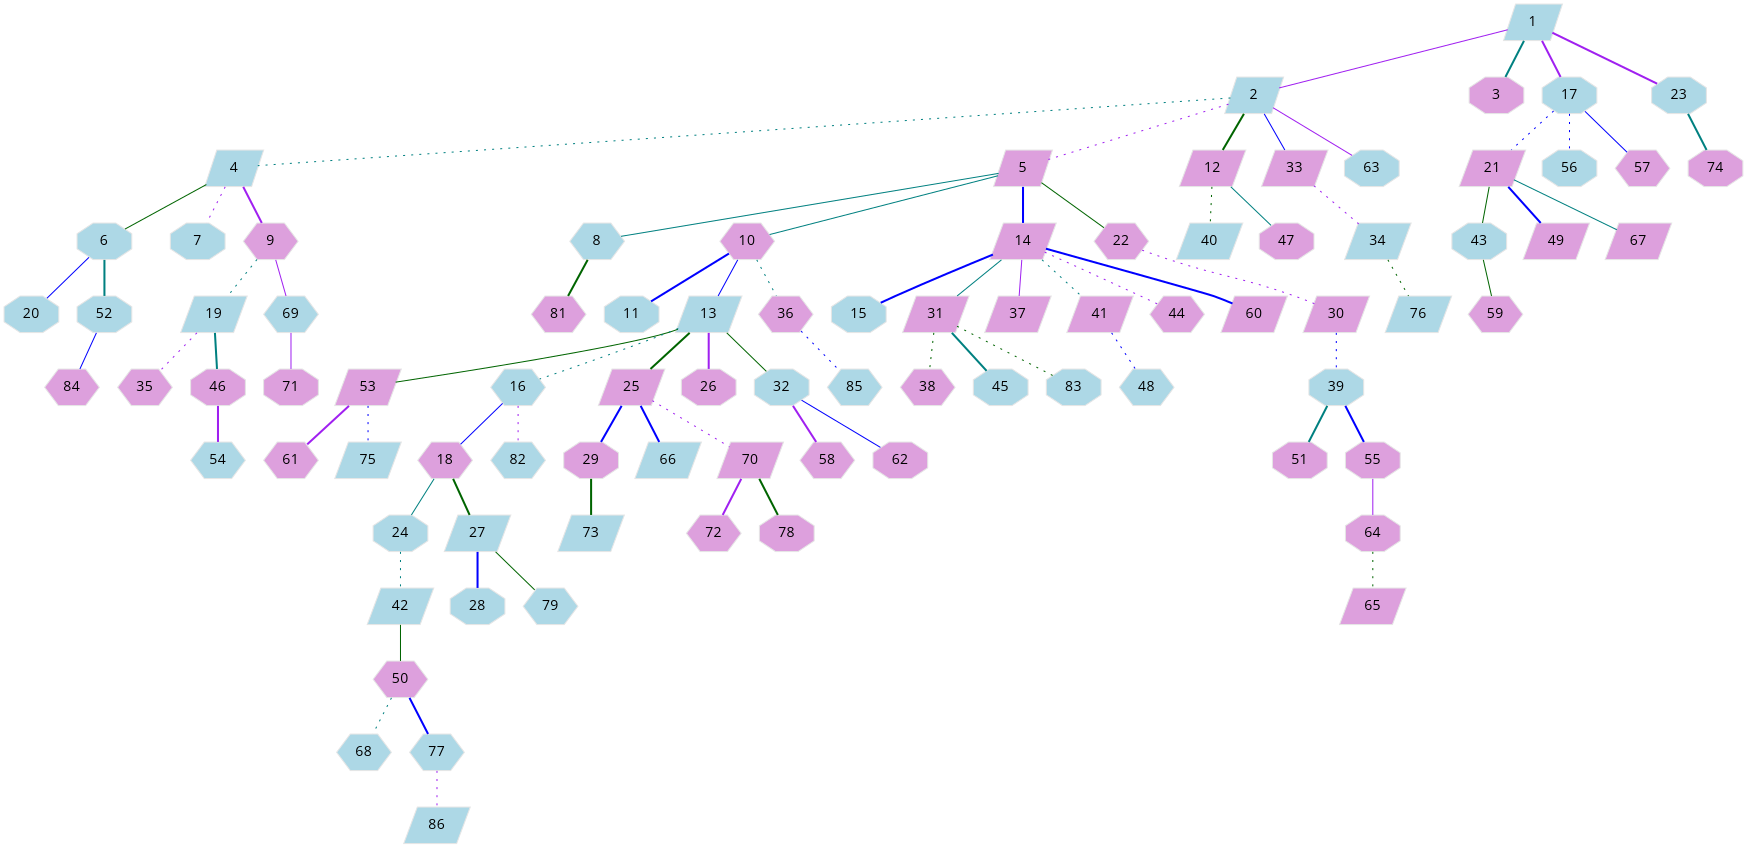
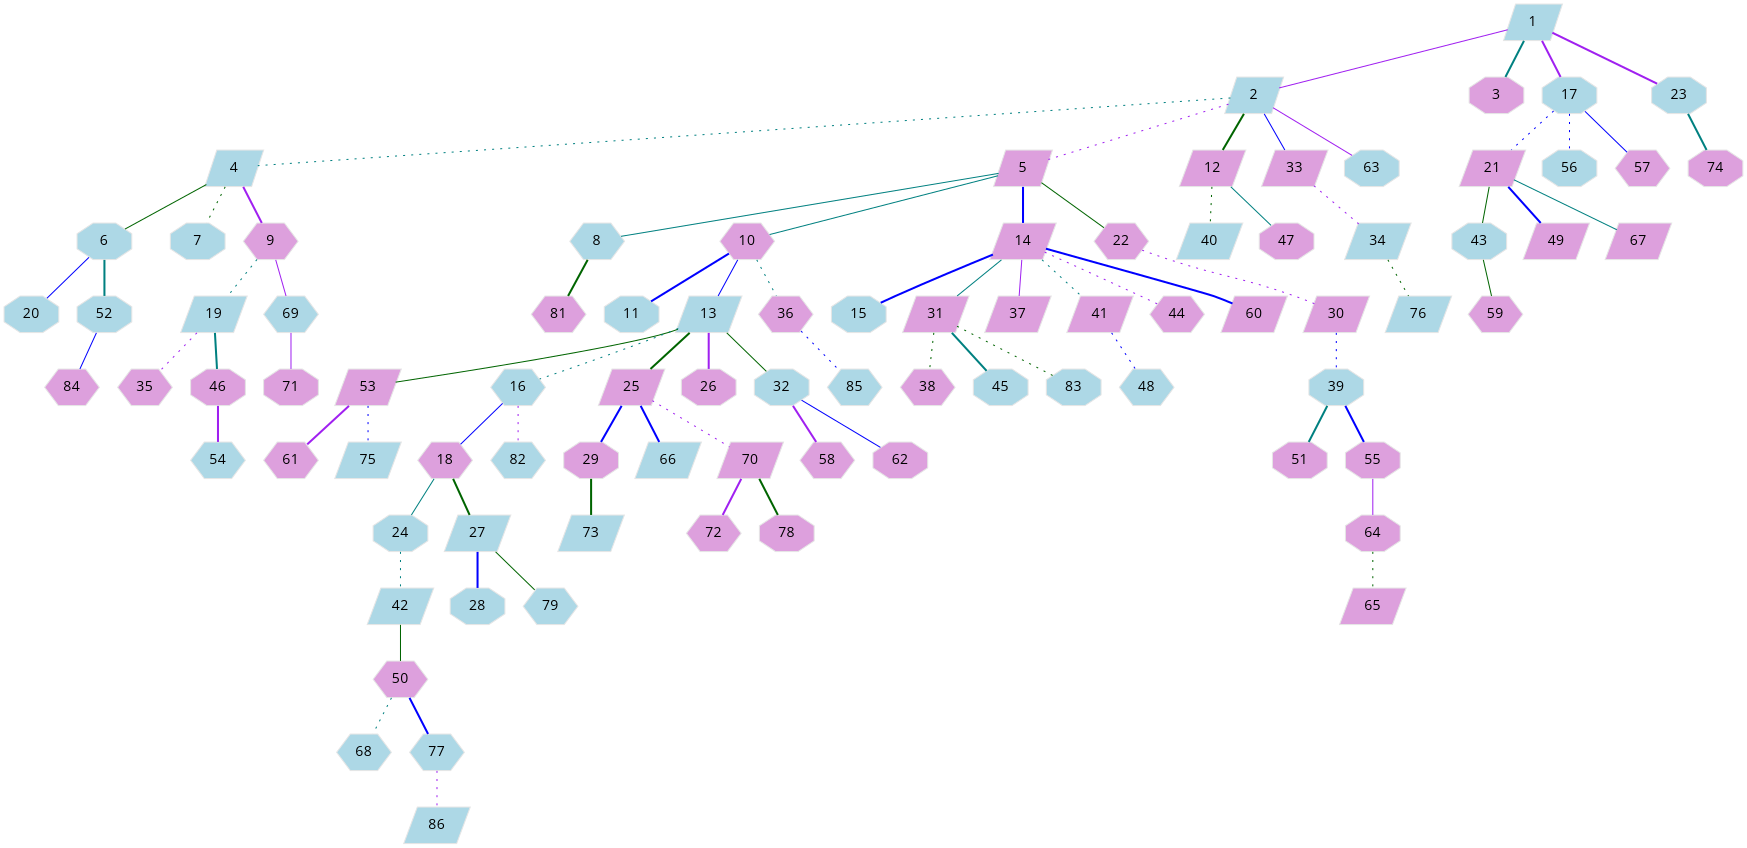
  graph {
    fontname="Open Sans"
    node [color=gray90 fillcolor=plum fontname="Open Sans" shape=parallelogram style=filled]
    edge [color=purple fontname="Open Sans" style=bold]
    1 [fillcolor=lightblue]
    2 [fillcolor=lightblue]
    3 [shape=octagon]
    17 [fillcolor=lightblue shape=octagon]
    23 [fillcolor=lightblue shape=octagon]
    4 [fillcolor=lightblue]
    5
    12
    33
    63 [fillcolor=lightblue shape=octagon]
    21
    56 [fillcolor=lightblue shape=octagon]
    57 [shape=hexagon]
    74 [shape=octagon]
    6 [fillcolor=lightblue shape=octagon]
    7 [fillcolor=lightblue shape=octagon]
    9 [shape=hexagon]
    8 [fillcolor=lightblue shape=hexagon]
    10 [shape=hexagon]
    14
    22 [shape=hexagon]
    40 [fillcolor=lightblue]
    47 [shape=octagon]
    34 [fillcolor=lightblue]
    20 [fillcolor=lightblue shape=octagon]
    52 [fillcolor=lightblue shape=octagon]
    19 [fillcolor=lightblue]
    69 [fillcolor=lightblue shape=hexagon]
    81 [shape=hexagon]
    11 [fillcolor=lightblue shape=octagon]
    13 [fillcolor=lightblue]
    36 [shape=hexagon]
    15 [fillcolor=lightblue shape=octagon]
    31
    37
    41
    44 [shape=hexagon]
    60
    30
    84 [shape=hexagon]
    35 [shape=hexagon]
    46 [shape=octagon]
    71 [shape=octagon]
    53
    16 [fillcolor=lightblue shape=hexagon]
    25
    26 [shape=octagon]
    32 [fillcolor=lightblue shape=octagon]
    85 [fillcolor=lightblue shape=hexagon]
    61 [shape=hexagon]
    75 [fillcolor=lightblue]
    18 [shape=hexagon]
    82 [fillcolor=lightblue shape=hexagon]
    29 [shape=octagon]
    66 [fillcolor=lightblue]
    70
    58 [shape=hexagon]
    62 [shape=octagon]
    38 [shape=hexagon]
    45 [fillcolor=lightblue shape=octagon]
    83 [fillcolor=lightblue shape=octagon]
    48 [fillcolor=lightblue shape=hexagon]
    24 [fillcolor=lightblue shape=octagon]
    27 [fillcolor=lightblue]
    43 [fillcolor=lightblue shape=octagon]
    49
    67
    42 [fillcolor=lightblue]
    28 [fillcolor=lightblue shape=octagon]
    79 [fillcolor=lightblue shape=hexagon]
    54 [fillcolor=lightblue shape=hexagon]
    59 [shape=hexagon]
    39 [fillcolor=lightblue shape=octagon]
    50 [shape=hexagon]
    73 [fillcolor=lightblue]
    72 [shape=hexagon]
    78 [shape=octagon]
    51 [shape=octagon]
    55 [shape=octagon]
    76 [fillcolor=lightblue]
    64 [shape=octagon]
    68 [fillcolor=lightblue shape=hexagon]
    77 [fillcolor=lightblue shape=hexagon]
    86 [fillcolor=lightblue]
    65
    1 -- 2 [style=solid]
    1 -- 3 [color=teal]
    1 -- 17
    1 -- 23
    2 -- 4 [color=teal style=dotted]
    2 -- 5 [style=dotted]
    2 -- 12 [color=darkgreen]
    2 -- 33 [color=blue style=solid]
    2 -- 63 [style=solid]
    17 -- 21 [color=blue style=dotted]
    17 -- 56 [color=blue style=dotted]
    17 -- 57 [color=blue style=solid]
    23 -- 74 [color=teal]
    4 -- 6 [color=darkgreen style=solid]
-   4 -- 7 [style=dotted]
+   4 -- 7 [color=darkgreen style=dotted]
    4 -- 9
    5 -- 8 [color=teal style=solid]
    5 -- 10 [color=teal style=solid]
    5 -- 14 [color=blue]
    5 -- 22 [color=darkgreen style=solid]
    12 -- 40 [color=darkgreen style=dotted]
    12 -- 47 [color=teal style=solid]
    33 -- 34 [style=dotted]
    21 -- 43 [color=darkgreen style=solid]
    21 -- 49 [color=blue]
    21 -- 67 [color=teal style=solid]
    6 -- 20 [color=blue style=solid]
    6 -- 52 [color=teal]
    9 -- 19 [color=teal style=dotted]
    9 -- 69 [style=solid]
    8 -- 81 [color=darkgreen]
    10 -- 11 [color=blue]
    10 -- 13 [color=blue style=solid]
    10 -- 36 [color=teal style=dotted]
    14 -- 15 [color=blue]
    14 -- 31 [color=teal style=solid]
    14 -- 37 [style=solid]
    14 -- 41 [color=teal style=dotted]
    14 -- 44 [style=dotted]
    14 -- 60 [color=blue]
    22 -- 30 [style=dotted]
    34 -- 76 [color=darkgreen style=dotted]
    52 -- 84 [color=blue style=solid]
    19 -- 35 [style=dotted]
    19 -- 46 [color=teal]
    69 -- 71 [style=solid]
    13 -- 53 [color=darkgreen style=solid]
    13 -- 16 [color=teal style=dotted]
    13 -- 25 [color=darkgreen]
    13 -- 26
    13 -- 32 [color=darkgreen style=solid]
    36 -- 85 [color=blue style=dotted]
    31 -- 38 [color=darkgreen style=dotted]
    31 -- 45 [color=teal]
    31 -- 83 [color=darkgreen style=dotted]
    41 -- 48 [color=blue style=dotted]
    30 -- 39 [color=blue style=dotted]
    46 -- 54
    53 -- 61
    53 -- 75 [color=blue style=dotted]
    16 -- 18 [color=blue style=solid]
    16 -- 82 [style=dotted]
    25 -- 29 [color=blue]
    25 -- 66 [color=blue]
    25 -- 70 [style=dotted]
    32 -- 58
    32 -- 62 [color=blue style=solid]
    18 -- 24 [color=teal style=solid]
    18 -- 27 [color=darkgreen]
    29 -- 73 [color=darkgreen]
    70 -- 72
    70 -- 78 [color=darkgreen]
    24 -- 42 [color=teal style=dotted]
    27 -- 28 [color=blue]
    27 -- 79 [color=darkgreen style=solid]
    43 -- 59 [color=darkgreen style=solid]
    42 -- 50 [color=darkgreen style=solid]
    39 -- 51 [color=teal]
    39 -- 55 [color=blue]
    50 -- 68 [color=teal style=dotted]
    50 -- 77 [color=blue]
    55 -- 64 [style=solid]
    64 -- 65 [color=darkgreen style=dotted]
    77 -- 86 [style=dotted]
  }
